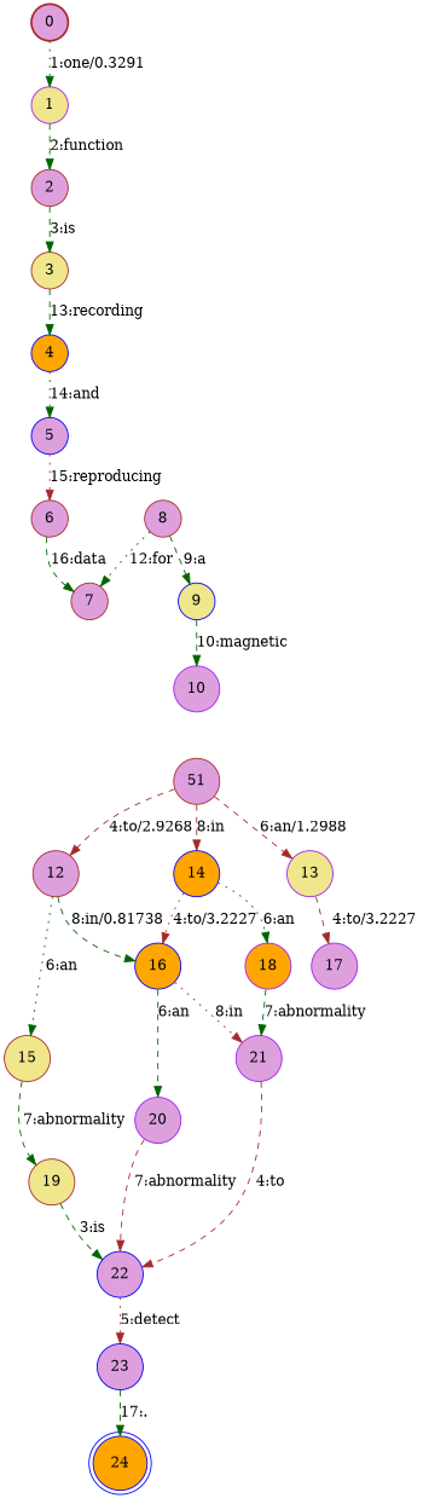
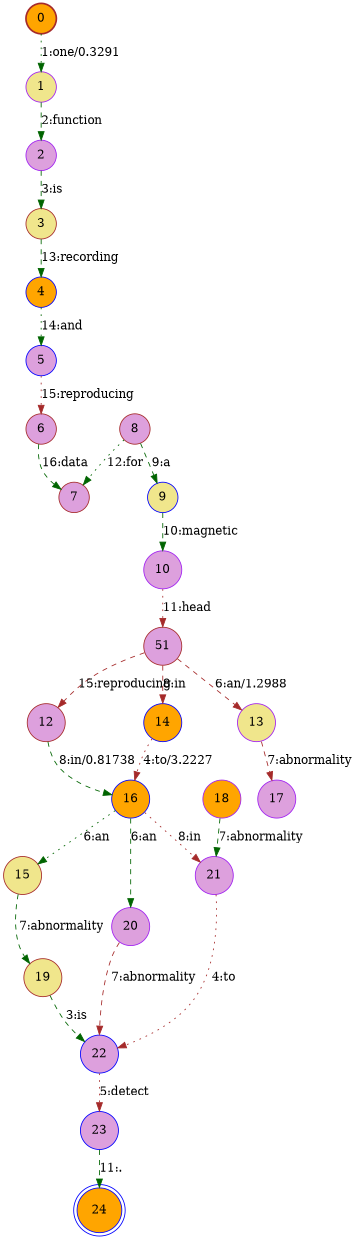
  digraph {
    nodesep=0.25
    rankdir=TB
    ranksep=0.4
    node [color=brown fillcolor=plum fontsize=14 shape=circle style="solid,filled"]
    edge [color=darkgreen fontsize=14 style=dashed]
-   n1 [label=0 style="bold,filled"]
+   n1 [fillcolor=orange label=0 style="bold,filled"]
    n2 [color=purple fillcolor=khaki label=1]
-   n3 [label=2]
+   n3 [color=purple label=2]
    n4 [fillcolor=khaki label=3]
    n5 [color=blue fillcolor=orange label=4]
    n6 [color=blue label=5]
    n7 [label=6]
    n8 [label=7]
    n9 [label=8]
    n10 [color=blue fillcolor=khaki label=9]
    n11 [color=purple label=10]
    n12 [label=51]
    n13 [label=12]
    n14 [color=purple fillcolor=khaki label=13]
    n15 [color=blue fillcolor=orange label=14]
    n16 [fillcolor=khaki label=15]
    n17 [color=blue fillcolor=orange label=16]
    n18 [color=purple label=17]
    n19 [color=purple fillcolor=orange label=18]
    n20 [fillcolor=khaki label=19]
    n21 [color=purple label=20]
    n22 [color=purple label=21]
    n23 [color=blue label=22]
    n24 [color=blue label=23]
    n25 [color=blue fillcolor=orange label=24 shape=doublecircle]
    n1 -> n2 [label="1:one/0.3291" style=dotted]
    n2 -> n3 [label="2:function"]
    n3 -> n4 [label="3:is"]
    n4 -> n5 [label="13:recording"]
    n5 -> n6 [label="14:and" style=dotted]
    n6 -> n7 [color=brown label="15:reproducing" style=dotted]
    n7 -> n8 [label="16:data"]
    n9 -> n8 [label="12:for" style=dotted]
    n9 -> n10 [label="9:a"]
    n10 -> n11 [label="10:magnetic"]
-   n12 -> n13 [color=brown label="4:to/2.9268"]
+   n11 -> n12 [color=brown label="11:head" style=dotted]
+   n12 -> n13 [color=brown label="15:reproducing"]
    n12 -> n14 [color=brown label="6:an/1.2988"]
    n12 -> n15 [color=brown label="8:in"]
-   n13 -> n16 [label="6:an" style=dotted]
+   n17 -> n16 [label="6:an" style=dotted]
    n13 -> n17 [label="8:in/0.81738"]
-   n14 -> n18 [color=brown label="4:to/3.2227"]
+   n14 -> n18 [color=brown label="7:abnormality"]
    n15 -> n17 [color=brown label="4:to/3.2227" style=dotted]
-   n15 -> n19 [label="6:an" style=dotted]
    n16 -> n20 [label="7:abnormality"]
    n17 -> n21 [label="6:an"]
    n17 -> n22 [color=brown label="8:in" style=dotted]
    n19 -> n22 [label="7:abnormality"]
    n20 -> n23 [label="3:is"]
    n21 -> n23 [color=brown label="7:abnormality"]
-   n22 -> n23 [color=brown label="4:to"]
+   n22 -> n23 [color=brown label="4:to" style=dotted]
    n23 -> n24 [color=brown label="5:detect" style=dotted]
-   n24 -> n25 [label="17:."]
+   n24 -> n25 [label="11:."]
  }
